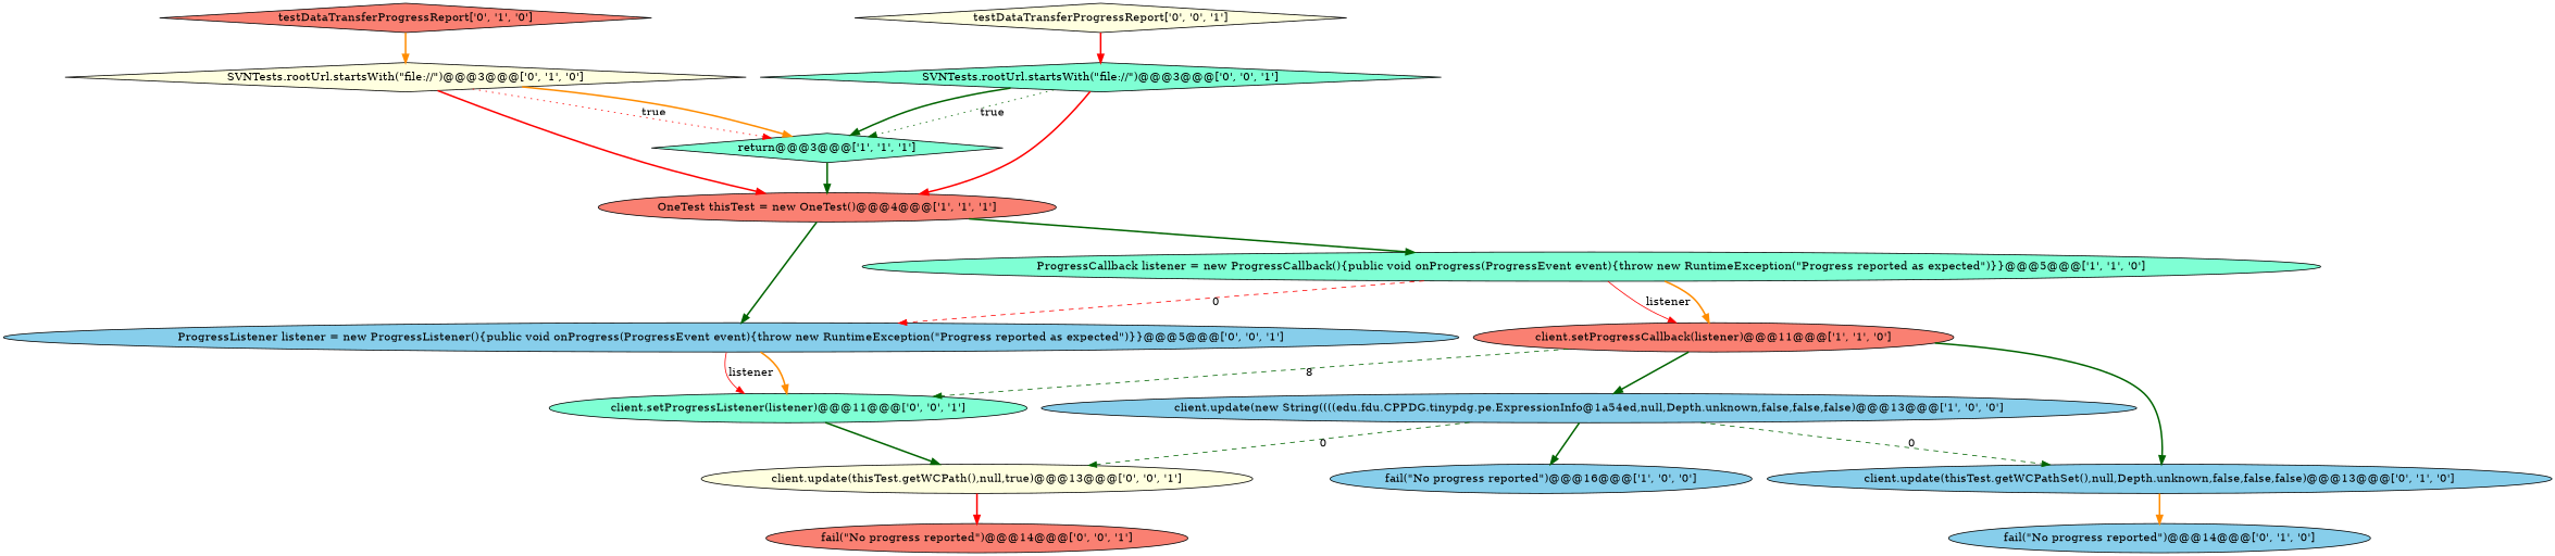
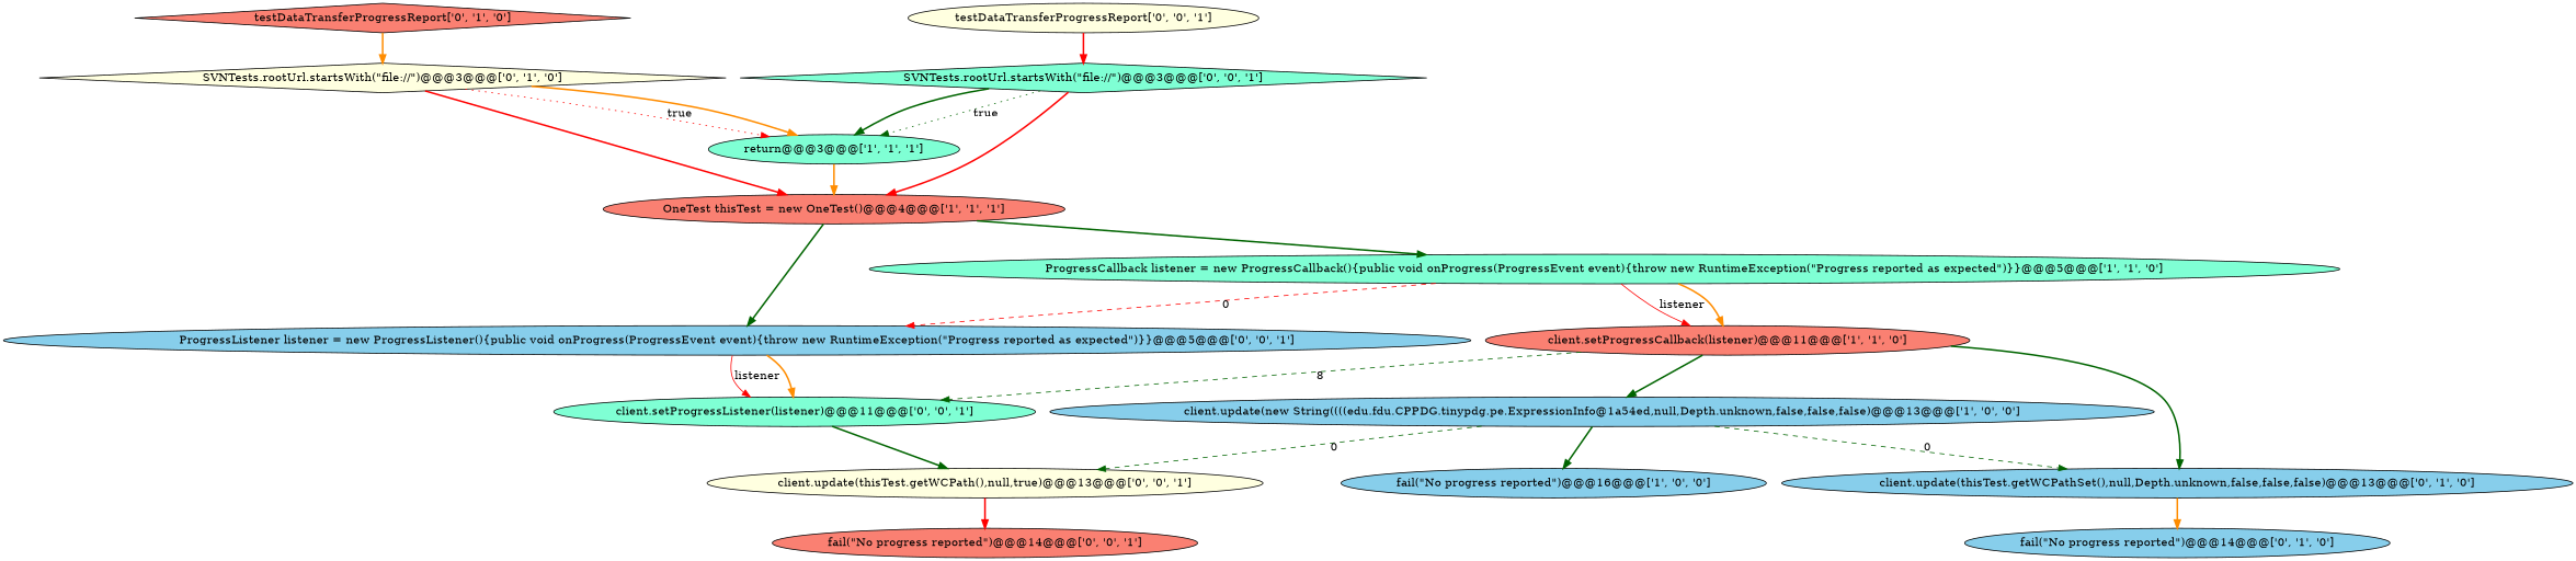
  digraph {
    node [fillcolor=skyblue shape=ellipse style=filled]
    edge [color=darkgreen style=bold]
    n1 [fillcolor=lightyellow label="SVNTests.rootUrl.startsWith(\"file://\")@@@3@@@['0', '1', '0']" shape=diamond]
-   n2 [fillcolor=aquamarine label="return@@@3@@@['1', '1', '1']" shape=diamond]
+   n2 [fillcolor=aquamarine label="return@@@3@@@['1', '1', '1']"]
    n3 [fillcolor=salmon label="OneTest thisTest = new OneTest()@@@4@@@['1', '1', '1']"]
    n4 [label="ProgressListener listener = new ProgressListener(){public void onProgress(ProgressEvent event){throw new RuntimeException(\"Progress reported as expected\")}}@@@5@@@['0', '0', '1']"]
    n5 [fillcolor=aquamarine label="ProgressCallback listener = new ProgressCallback(){public void onProgress(ProgressEvent event){throw new RuntimeException(\"Progress reported as expected\")}}@@@5@@@['1', '1', '0']"]
    n6 [label="client.update(new String((((edu.fdu.CPPDG.tinypdg.pe.ExpressionInfo@1a54ed,null,Depth.unknown,false,false,false)@@@13@@@['1', '0', '0']"]
    n7 [fillcolor=lightyellow label="client.update(thisTest.getWCPath(),null,true)@@@13@@@['0', '0', '1']"]
    n8 [label="fail(\"No progress reported\")@@@16@@@['1', '0', '0']"]
    n9 [label="client.update(thisTest.getWCPathSet(),null,Depth.unknown,false,false,false)@@@13@@@['0', '1', '0']"]
    n10 [fillcolor=salmon label="fail(\"No progress reported\")@@@14@@@['0', '0', '1']"]
    n11 [label="fail(\"No progress reported\")@@@14@@@['0', '1', '0']"]
    n12 [fillcolor=salmon label="testDataTransferProgressReport['0', '1', '0']" shape=diamond]
    n13 [fillcolor=aquamarine label="client.setProgressListener(listener)@@@11@@@['0', '0', '1']"]
    n14 [fillcolor=salmon label="client.setProgressCallback(listener)@@@11@@@['1', '1', '0']"]
-   n15 [fillcolor=lightyellow label="testDataTransferProgressReport['0', '0', '1']" shape=diamond]
+   n15 [fillcolor=lightyellow label="testDataTransferProgressReport['0', '0', '1']"]
    n16 [fillcolor=aquamarine label="SVNTests.rootUrl.startsWith(\"file://\")@@@3@@@['0', '0', '1']" shape=diamond]
    n1 -> n2 [color=red label=true style=dotted]
    n1 -> n2 [color=darkorange]
    n1 -> n3 [color=red]
-   n2 -> n3
+   n2 -> n3 [color=darkorange]
    n3 -> n4
    n3 -> n5
    n4 -> n13 [color=darkorange]
    n4 -> n13 [color=red label=listener style=solid]
    n5 -> n4 [color=red label=0 style=dashed]
    n5 -> n14 [color=red label=listener style=solid]
    n5 -> n14 [color=darkorange]
    n6 -> n7 [label=0 style=dashed]
    n6 -> n8
    n6 -> n9 [label=0 style=dashed]
    n7 -> n10 [color=red]
    n9 -> n11 [color=darkorange]
    n12 -> n1 [color=darkorange]
    n13 -> n7
    n14 -> n6
    n14 -> n9
    n14 -> n13 [label=8 style=dashed]
    n15 -> n16 [color=red]
    n16 -> n2
    n16 -> n2 [label=true style=dotted]
    n16 -> n3 [color=red]
  }
